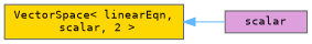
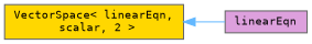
  digraph {
    rankdir=LR
    fontname="DejaVu Sans Mono"
    node [color=grey40 fontname="DejaVu Sans Mono" fontsize=10 shape=box style=filled]
    n1 [fillcolor=gold height=0.2 label="VectorSpace\< linearEqn,\l scalar, 2 \>" width=0.4]
-   n2 [fillcolor=plum height=0.2 label=scalar width=0.4]
+   n2 [fillcolor=plum height=0.2 label=linearEqn width=0.4]
    n1 -> n2 [color=steelblue1 dir=back fontname="DejaVu Sans Mono" fontsize=10 labelfontname=Helvetica labelfontsize=10 style=solid]
  }
